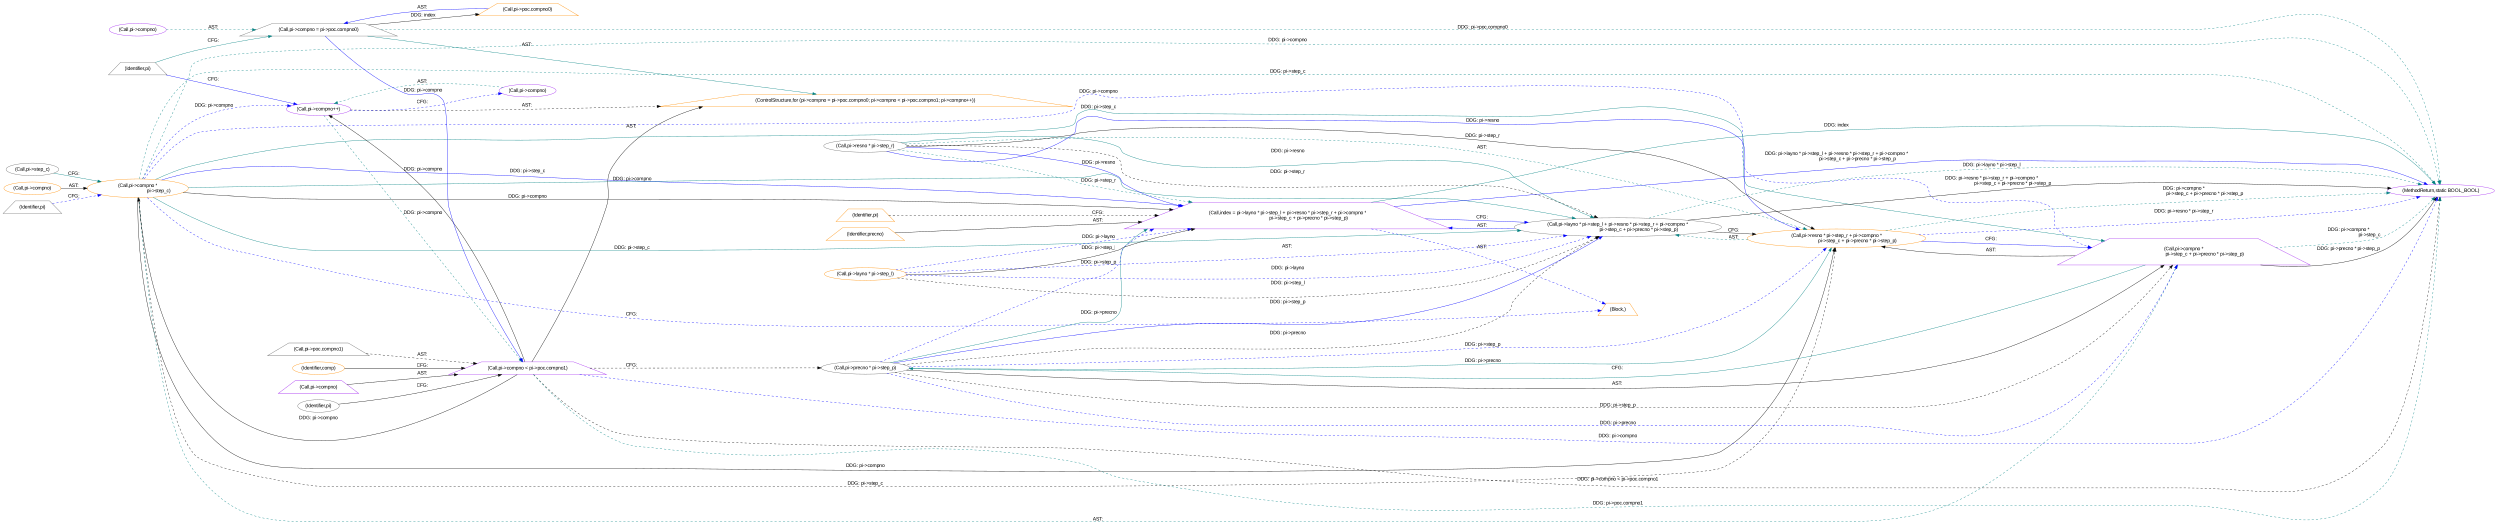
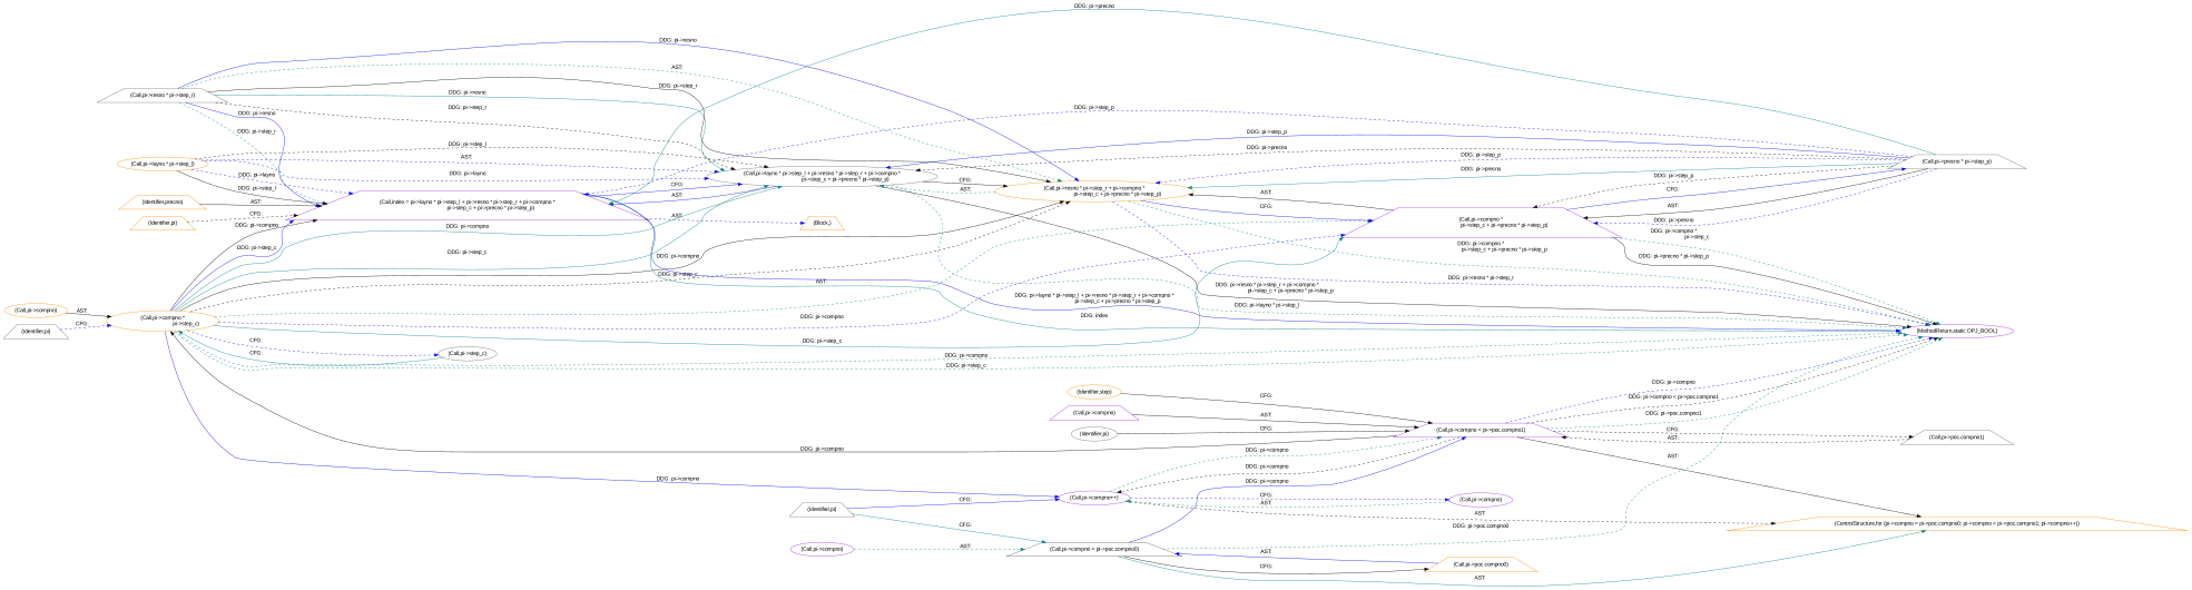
  digraph {
    fontname="Liberation Sans"
    rankdir=LR
    node [color=darkorange fontname="Liberation Sans" shape=trapezium]
    edge [color=black fontname="Liberation Sans" style=solid]
    n1 [label="(Call,pi->compno *\n                                pi->step_c)" shape=ellipse]
    n2 [color=purple label="(Call,pi->compno++)" shape=ellipse]
    n3 [color=purple label="(Call,index = pi->layno * pi->step_l + pi->resno * pi->step_r + pi->compno *\n                                pi->step_c + pi->precno * pi->step_p)"]
    n4 [color=gray40 label="(Call,pi->layno * pi->step_l + pi->resno * pi->step_r + pi->compno *\n                                pi->step_c + pi->precno * pi->step_p)" shape=ellipse]
    n5 [label="(Call,pi->resno * pi->step_r + pi->compno *\n                                pi->step_c + pi->precno * pi->step_p)" shape=ellipse]
    n6 [color=purple label="(Call,pi->compno *\n                                pi->step_c + pi->precno * pi->step_p)"]
    n7 [color=gray40 label="(Call,pi->step_c)" shape=ellipse]
-   n8 [color=purple label="(MethodReturn,static BOOL_BOOL)" shape=ellipse]
+   n8 [color=purple label="(MethodReturn,static OPJ_BOOL)" shape=ellipse]
    n9 [color=purple label="(Call,pi->compno < pi->poc.compno1)"]
    n10 [label="(ControlStructure,for (pi->compno = pi->poc.compno0; pi->compno < pi->poc.compno1; pi->compno++))"]
    n11 [color=purple label="(Call,pi->compno)" shape=ellipse]
    n12 [label="(Block,)"]
-   n13 [color=gray40 label="(Call,pi->precno * pi->step_p)" shape=ellipse]
+   n13 [color=gray40 label="(Call,pi->precno * pi->step_p)"]
    n14 [color=gray40 label="(Call,pi->poc.compno1)"]
    n15 [color=gray40 label="(Call,pi->compno = pi->poc.compno0)"]
    n16 [label="(Call,pi->poc.compno0)"]
-   n17 [color=gray40 label="(Call,pi->resno * pi->step_r)" shape=ellipse]
+   n17 [color=gray40 label="(Call,pi->resno * pi->step_r)"]
    n18 [label="(Identifier,pi)"]
    n19 [color=gray40 label="(Identifier,pi)"]
    n20 [label="(Call,pi->compno)" shape=ellipse]
    n21 [color=purple label="(Call,pi->compno)" shape=ellipse]
    n22 [label="(Call,pi->layno * pi->step_l)" shape=ellipse]
    n23 [label="(Identifier,precno)"]
-   n24 [label="(Identifier,comp)" shape=ellipse]
+   n24 [label="(Identifier,step)" shape=ellipse]
    n25 [color=purple label="(Call,pi->compno)"]
    n26 [color=gray40 label="(Identifier,pi)" shape=ellipse]
    n27 [color=gray40 label="(Identifier,pi)"]
-   n1 -> n2 [color=blue label="DDG: pi->compno" style=dashed]
+   n1 -> n2 [color=blue label="DDG: pi->compno"]
    n1 -> n3 [label="DDG: pi->compno"]
    n1 -> n3 [color=blue label="DDG: pi->step_c"]
    n1 -> n4 [color=teal label="DDG: pi->compno"]
    n1 -> n4 [color=teal label="DDG: pi->step_c"]
    n1 -> n5 [label="DDG: pi->compno"]
    n1 -> n5 [label="DDG: pi->step_c" style=dashed]
    n1 -> n6 [color=teal label="AST: " style=dashed]
    n1 -> n6 [color=blue label="DDG: pi->compno" style=dashed]
    n1 -> n6 [color=teal label="DDG: pi->step_c"]
-   n1 -> n12 [color=blue label="CFG: " style=dashed]
+   n1 -> n7 [color=blue label="CFG: " style=dashed]
    n1 -> n8 [color=teal label="DDG: pi->compno" style=dashed]
    n1 -> n8 [color=teal label="DDG: pi->step_c" style=dashed]
    n2 -> n9 [color=teal label="DDG: pi->compno" style=dashed]
    n2 -> n10 [label="AST: " style=dashed]
    n2 -> n11 [color=blue label="CFG: " style=dashed]
    n3 -> n4 [color=blue label="CFG: "]
    n3 -> n8 [color=teal label="DDG: index"]
    n3 -> n8 [color=blue label="DDG: pi->layno * pi->step_l + pi->resno * pi->step_r + pi->compno *\n                                pi->step_c + pi->precno * pi->step_p"]
    n3 -> n12 [color=blue label="AST: " style=dashed]
    n4 -> n3 [color=blue label="AST: "]
    n4 -> n5 [label="CFG: "]
    n4 -> n8 [color=teal label="DDG: pi->layno * pi->step_l" style=dashed]
    n4 -> n8 [label="DDG: pi->resno * pi->step_r + pi->compno *\n                                pi->step_c + pi->precno * pi->step_p"]
    n5 -> n4 [color=teal label="AST: " style=dashed]
    n5 -> n6 [color=blue label="CFG: "]
    n5 -> n8 [color=blue label="DDG: pi->resno * pi->step_r" style=dashed]
    n5 -> n8 [color=teal label="DDG: pi->compno *\n                                pi->step_c + pi->precno * pi->step_p" style=dashed]
    n6 -> n5 [label="AST: "]
    n6 -> n8 [color=teal label="DDG: pi->compno *\n                                pi->step_c" style=dashed]
    n6 -> n8 [label="DDG: pi->precno * pi->step_p"]
-   n6 -> n13 [color=teal label="CFG: "]
+   n6 -> n13 [color=blue label="CFG: "]
    n7 -> n1 [color=teal label="CFG: "]
    n9 -> n1 [label="DDG: pi->compno"]
-   n9 -> n2 [label="DDG: pi->compno"]
+   n9 -> n2 [label="DDG: pi->compno" style=dashed]
    n9 -> n8 [label="DDG: pi->compno < pi->poc.compno1" style=dashed]
    n9 -> n8 [color=teal label="DDG: pi->poc.compno1" style=dashed]
    n9 -> n8 [color=blue label="DDG: pi->compno" style=dashed]
    n9 -> n10 [label="AST: "]
-   n9 -> n13 [label="CFG: " style=dashed]
+   n9 -> n14 [label="CFG: " style=dashed]
    n11 -> n2 [color=teal label="AST: " style=dashed]
    n13 -> n3 [color=teal label="DDG: pi->precno"]
    n13 -> n3 [color=blue label="DDG: pi->step_p" style=dashed]
    n13 -> n4 [label="DDG: pi->precno" style=dashed]
    n13 -> n4 [color=blue label="DDG: pi->step_p"]
    n13 -> n5 [color=teal label="DDG: pi->precno"]
    n13 -> n5 [color=blue label="DDG: pi->step_p" style=dashed]
    n13 -> n6 [label="AST: "]
    n13 -> n6 [color=blue label="DDG: pi->precno" style=dashed]
    n13 -> n6 [label="DDG: pi->step_p" style=dashed]
    n14 -> n9 [label="AST: " style=dashed]
    n15 -> n8 [color=teal label="DDG: pi->poc.compno0" style=dashed]
    n15 -> n9 [color=blue label="DDG: pi->compno"]
    n15 -> n10 [color=teal label="AST: "]
-   n15 -> n16 [label="DDG: index"]
+   n15 -> n16 [label="CFG: "]
    n16 -> n15 [color=blue label="AST: "]
    n17 -> n3 [color=blue label="DDG: pi->resno"]
    n17 -> n3 [color=teal label="DDG: pi->step_r" style=dashed]
    n17 -> n4 [color=teal label="DDG: pi->resno"]
    n17 -> n4 [label="DDG: pi->step_r" style=dashed]
    n17 -> n5 [color=teal label="AST: " style=dashed]
    n17 -> n5 [color=blue label="DDG: pi->resno"]
    n17 -> n5 [label="DDG: pi->step_r"]
    n18 -> n3 [label="CFG: " style=dashed]
    n19 -> n2 [color=blue label="CFG: "]
    n19 -> n15 [color=teal label="CFG: "]
    n20 -> n1 [label="AST: "]
    n21 -> n15 [color=teal label="AST: " style=dashed]
    n22 -> n3 [color=blue label="DDG: pi->layno" style=dashed]
    n22 -> n3 [label="DDG: pi->step_l"]
    n22 -> n4 [color=blue label="AST: " style=dashed]
    n22 -> n4 [color=blue label="DDG: pi->layno" style=dashed]
    n22 -> n4 [label="DDG: pi->step_l" style=dashed]
    n23 -> n3 [label="AST: "]
    n24 -> n9 [label="CFG: "]
    n25 -> n9 [label="AST: "]
    n26 -> n9 [label="CFG: "]
    n27 -> n1 [color=blue label="CFG: " style=dashed]
  }
